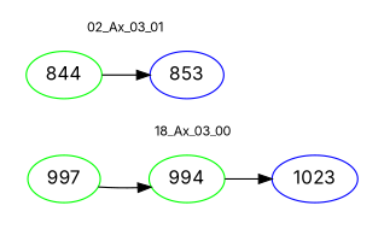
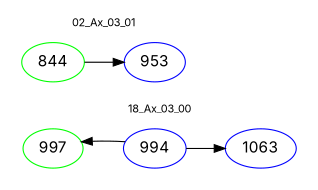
  digraph {
    fontname=Inter
    rankdir=LR
    node [color=blue fontname=Inter]
    edge [color=black fontname=Inter]
    n1 [color=green label=997]
-   n2 [color=green label=994]
-   n3 [label=1023]
+   n2 [label=994]
+   n3 [label=1063]
    n4 [color=green label=844]
-   n5 [label=853]
+   n5 [label=953]
    subgraph cluster_1 {
      color=white
      fontsize=10
      label="18_Ax_03_00"
      n1
      n2
      n3
    }
    subgraph cluster_2 {
      color=white
      fontsize=10
      label="02_Ax_03_01"
      n4
      n5
    }
-   n1 -> n2
+   n2 -> n1
    n2 -> n3
    n4 -> n5
  }
